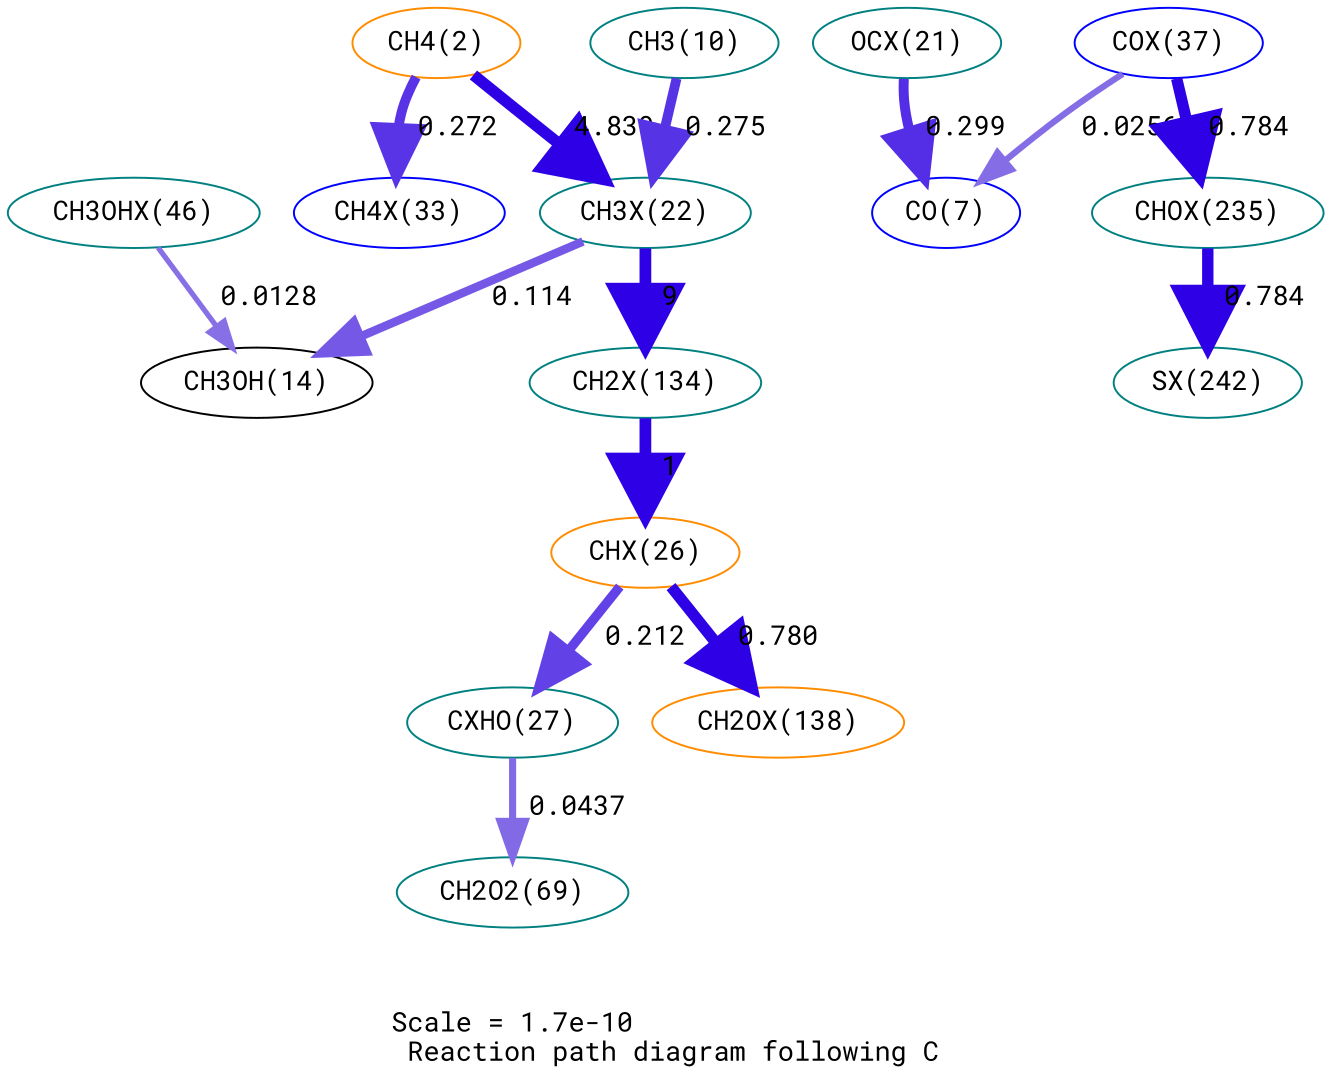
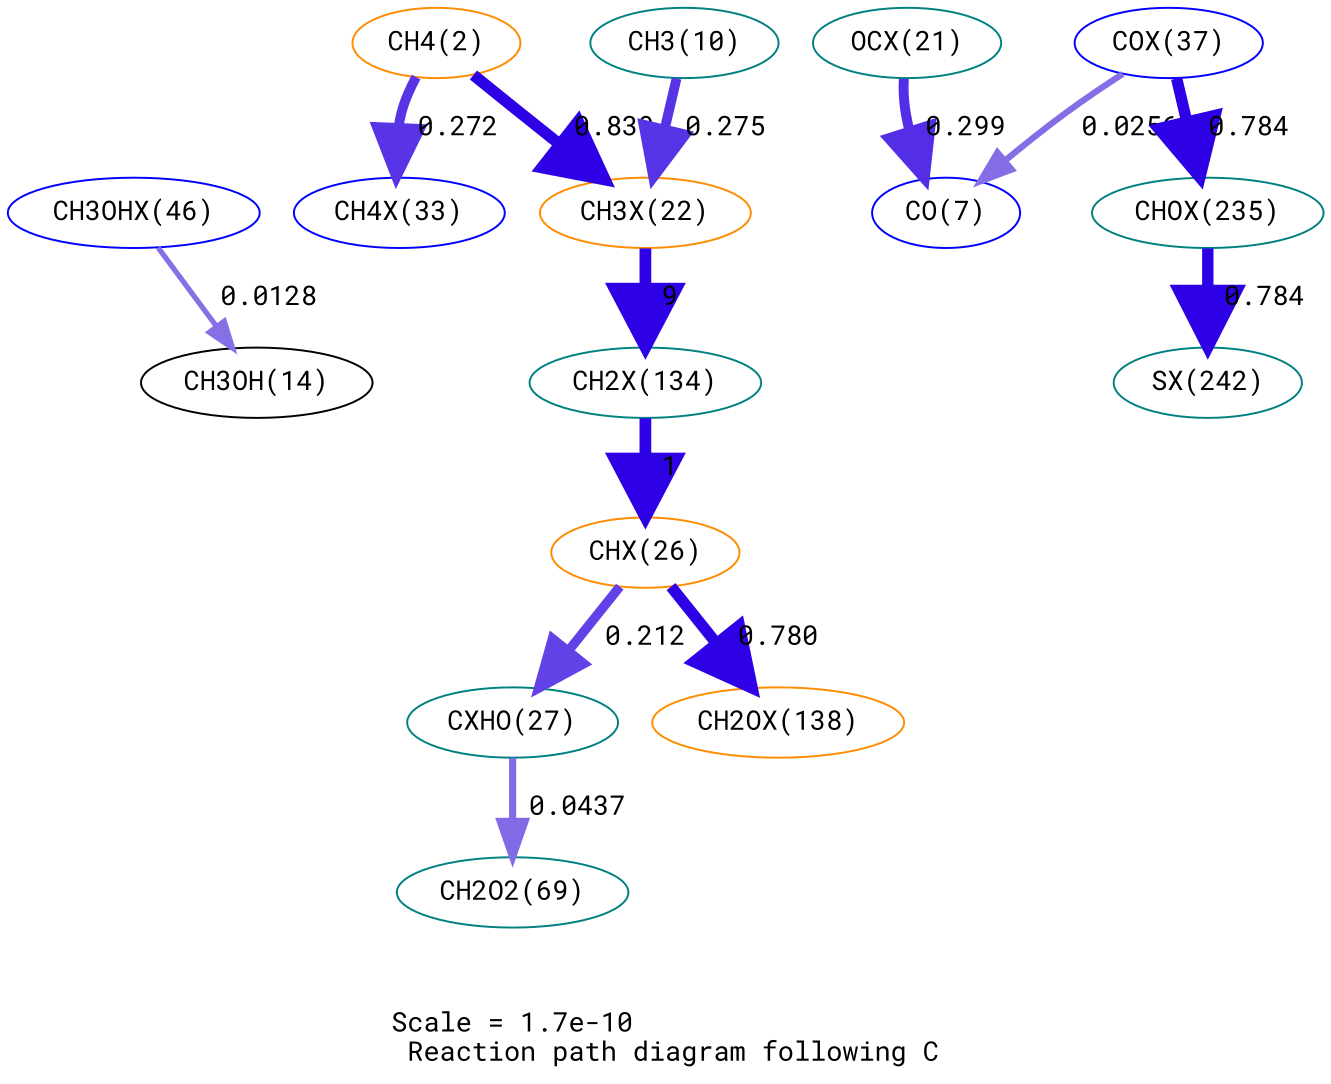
  digraph {
    fontname="Roboto Mono"
    label="Scale = 1.7e-10\l Reaction path diagram following C"
    node [color=teal fontname="Roboto Mono"]
    edge [arrowsize=2.91 color="0.7, 1.28, 0.9" fontname="Roboto Mono" penwidth=5.82 style=bold]
    n1 [color=darkorange label="CH4(2)"]
    n2 [color=blue label="CH4X(33)"]
-   n3 [label="CH3X(22)"]
+   n3 [color=darkorange label="CH3X(22)"]
    n4 [color=black label="CH3OH(14)"]
    n5 [label="CH2X(134)"]
    n6 [color=darkorange label="CHX(26)"]
    n7 [label="CH3(10)"]
    n8 [label="CXHO(27)"]
    n9 [color=darkorange label="CH2OX(138)"]
-   n10 [label="CH3OHX(46)"]
+   n10 [color=blue label="CH3OHX(46)"]
    n11 [label="CH2O2(69)"]
    n12 [label="OCX(21)"]
    n13 [color=blue label="CO(7)"]
    n14 [label="CHOX(235)"]
    n15 [label="SX(242)"]
    n16 [color=blue label="COX(37)"]
    n1 -> n2 [arrowsize=2.51 color="0.7, 0.772, 0.9" label=" 0.272" penwidth=5.02 style=solid]
-   n1 -> n3 [arrowsize=2.93 color="0.7, 1.34, 0.9" label=" 4.839" penwidth=5.87 style=solid]
-   n3 -> n4 [arrowsize=2.18 color="0.7, 0.614, 0.9" label=" 0.114" penwidth=4.36]
+   n1 -> n3 [arrowsize=2.93 color="0.7, 1.34, 0.9" label=" 0.839" penwidth=5.87 style=solid]
    n3 -> n5 [arrowsize=3 color="0.7, 1.5, 0.9" label=" 9" penwidth=6]
    n5 -> n6 [arrowsize=3 color="0.7, 1.5, 0.9" label=" 1" penwidth=6 style=solid]
    n6 -> n8 [arrowsize=2.42 color="0.7, 0.715, 0.9" label=" 0.212" penwidth=4.84 style=solid]
    n6 -> n9 [label=" 0.780"]
    n7 -> n3 [arrowsize=2.51 color="0.7, 0.775, 0.9" label=" 0.275" penwidth=5.03]
    n8 -> n11 [arrowsize=1.82 color="0.7, 0.544, 0.9" label=" 0.0437" penwidth=3.64 style=solid]
    n10 -> n4 [arrowsize=1.36 color="0.7, 0.513, 0.9" label=" 0.0128" penwidth=2.71]
    n12 -> n13 [arrowsize=2.54 color="0.7, 0.799, 0.9" label=" 0.299" penwidth=5.09]
    n14 -> n15 [label=" 0.784"]
    n16 -> n13 [arrowsize=1.62 color="0.7, 0.526, 0.9" label=" 0.0256" penwidth=3.23]
    n16 -> n14 [label=" 0.784" style=solid]
  }
